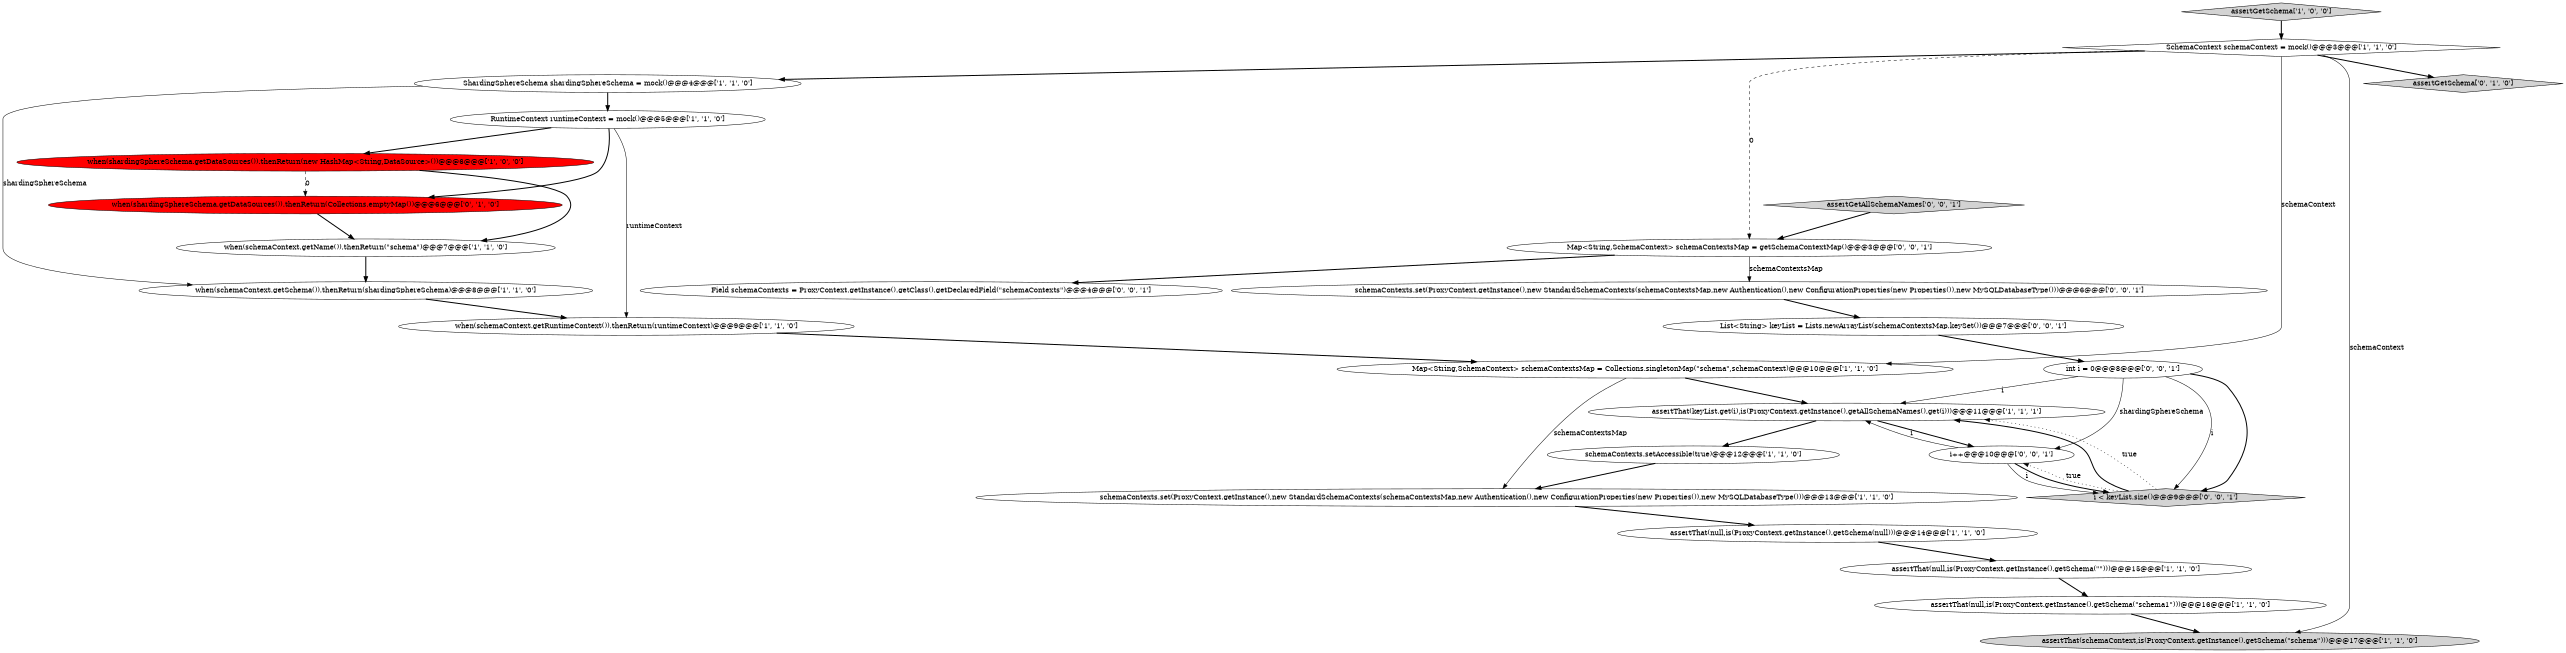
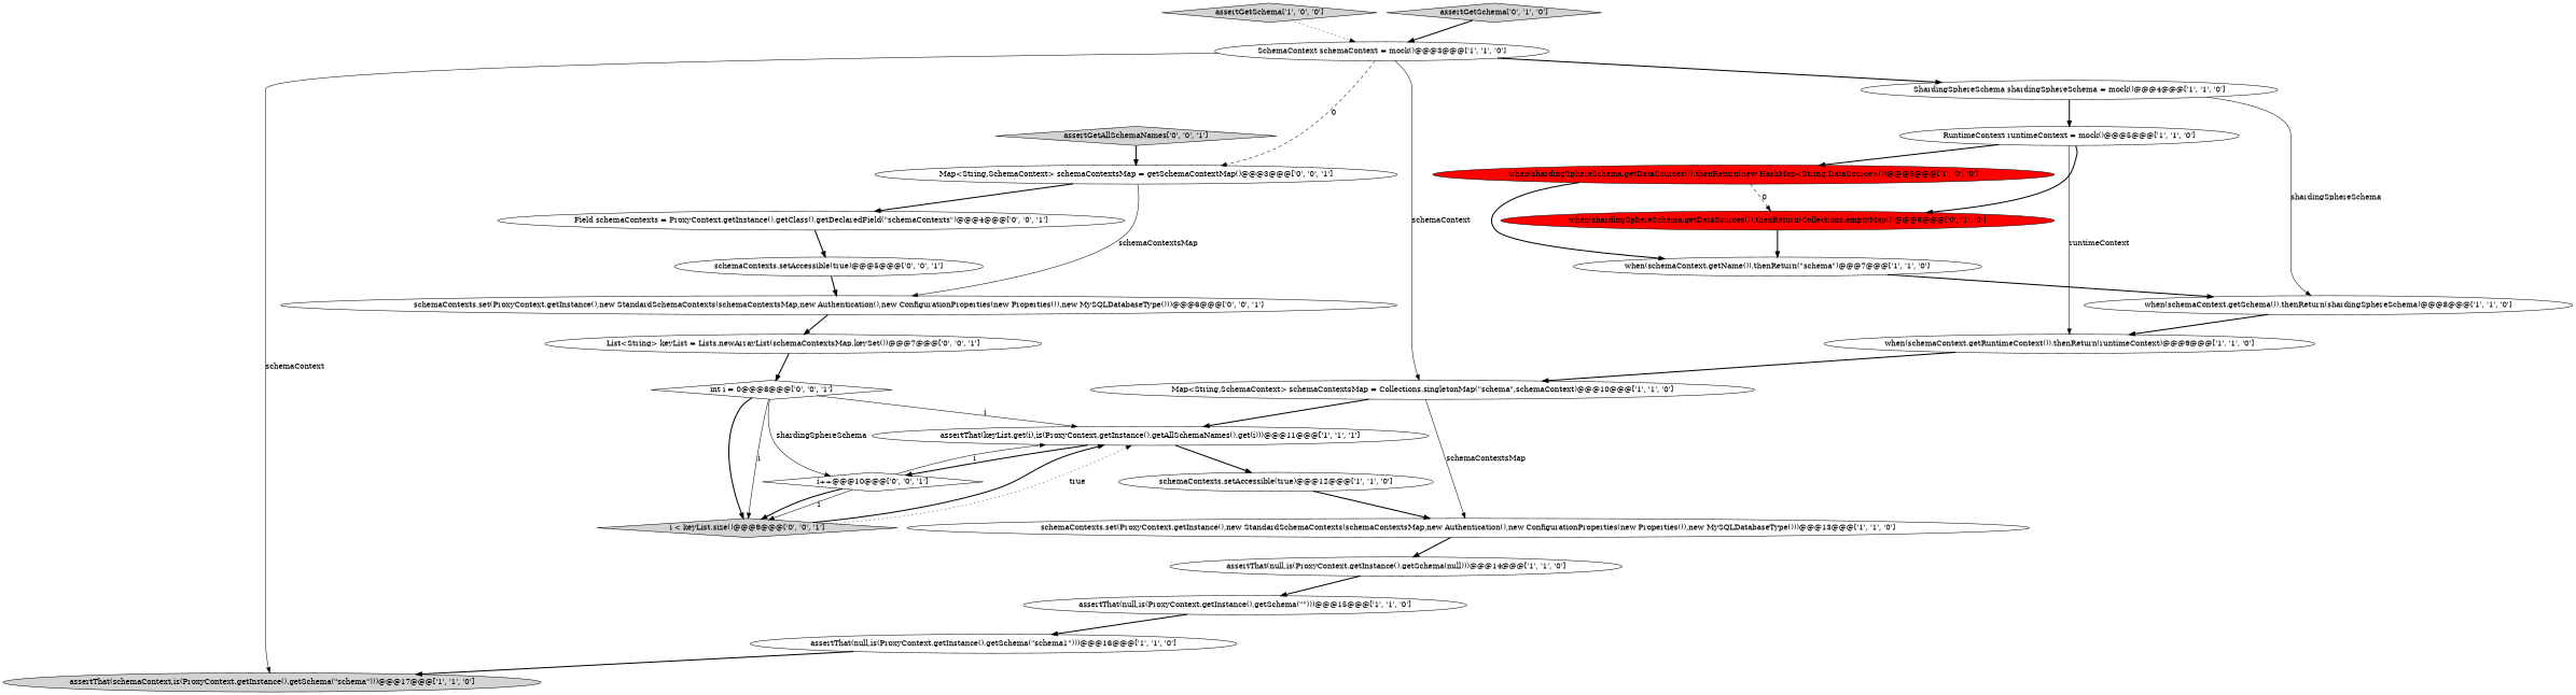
  digraph {
    node [fillcolor=white shape=ellipse style=filled]
    edge [style=bold]
    n1 [label="schemaContexts.setAccessible(true)@@@12@@@['1', '1', '0']"]
    n2 [label="schemaContexts.set(ProxyContext.getInstance(),new StandardSchemaContexts(schemaContextsMap,new Authentication(),new ConfigurationProperties(new Properties()),new MySQLDatabaseType()))@@@13@@@['1', '1', '0']"]
    n3 [label="assertThat(null,is(ProxyContext.getInstance().getSchema(null)))@@@14@@@['1', '1', '0']"]
    n4 [fillcolor=lightgray label="assertGetSchema['1', '0', '0']" shape=diamond]
-   n5 [label="SchemaContext schemaContext = mock()@@@3@@@['1', '1', '0']" shape=diamond]
+   n5 [label="SchemaContext schemaContext = mock()@@@3@@@['1', '1', '0']"]
    n6 [label="ShardingSphereSchema shardingSphereSchema = mock()@@@4@@@['1', '1', '0']"]
    n7 [label="Map<String,SchemaContext> schemaContextsMap = getSchemaContextMap()@@@3@@@['0', '0', '1']"]
    n8 [label="Map<String,SchemaContext> schemaContextsMap = Collections.singletonMap(\"schema\",schemaContext)@@@10@@@['1', '1', '0']"]
    n9 [fillcolor=lightgray label="assertThat(schemaContext,is(ProxyContext.getInstance().getSchema(\"schema\")))@@@17@@@['1', '1', '0']"]
+   n10 [label="schemaContexts.setAccessible(true)@@@5@@@['0', '0', '1']"]
    n11 [label="schemaContexts.set(ProxyContext.getInstance(),new StandardSchemaContexts(schemaContextsMap,new Authentication(),new ConfigurationProperties(new Properties()),new MySQLDatabaseType()))@@@6@@@['0', '0', '1']"]
    n12 [label="List<String> keyList = Lists.newArrayList(schemaContextsMap.keySet())@@@7@@@['0', '0', '1']"]
-   n13 [label="int i = 0@@@8@@@['0', '0', '1']"]
+   n13 [label="int i = 0@@@8@@@['0', '0', '1']" shape=diamond]
    n14 [label="when(schemaContext.getSchema()).thenReturn(shardingSphereSchema)@@@8@@@['1', '1', '0']"]
    n15 [label="RuntimeContext runtimeContext = mock()@@@5@@@['1', '1', '0']"]
    n16 [label="when(schemaContext.getRuntimeContext()).thenReturn(runtimeContext)@@@9@@@['1', '1', '0']"]
    n17 [fillcolor=red label="when(shardingSphereSchema.getDataSources()).thenReturn(Collections.emptyMap())@@@6@@@['0', '1', '0']"]
    n18 [fillcolor=red label="when(shardingSphereSchema.getDataSources()).thenReturn(new HashMap<String,DataSource>())@@@6@@@['1', '0', '0']"]
    n19 [fillcolor=lightgray label="assertGetSchema['0', '1', '0']" shape=diamond]
    n20 [fillcolor=lightgray label="assertGetAllSchemaNames['0', '0', '1']" shape=diamond]
    n21 [label="Field schemaContexts = ProxyContext.getInstance().getClass().getDeclaredField(\"schemaContexts\")@@@4@@@['0', '0', '1']"]
    n22 [label="assertThat(keyList.get(i),is(ProxyContext.getInstance().getAllSchemaNames().get(i)))@@@11@@@['1', '1', '1']"]
    n23 [label="assertThat(null,is(ProxyContext.getInstance().getSchema(\"\")))@@@15@@@['1', '1', '0']"]
-   n24 [label="i++@@@10@@@['0', '0', '1']"]
+   n24 [label="i++@@@10@@@['0', '0', '1']" shape=diamond]
    n25 [fillcolor=lightgray label="i < keyList.size()@@@9@@@['0', '0', '1']" shape=diamond]
    n26 [label="assertThat(null,is(ProxyContext.getInstance().getSchema(\"schema1\")))@@@16@@@['1', '1', '0']"]
    n27 [label="when(schemaContext.getName()).thenReturn(\"schema\")@@@7@@@['1', '1', '0']"]
    n1 -> n2
    n2 -> n3
    n3 -> n23
-   n4 -> n5
+   n4 -> n5 [style=dotted]
    n5 -> n6
    n5 -> n7 [label=0 style=dashed]
    n5 -> n8 [label=schemaContext style=solid]
    n5 -> n9 [label=schemaContext style=solid]
    n6 -> n14 [label=shardingSphereSchema style=solid]
    n6 -> n15
    n7 -> n11 [label=schemaContextsMap style=solid]
    n7 -> n21
    n8 -> n2 [label=schemaContextsMap style=solid]
    n8 -> n22
+   n10 -> n11
    n11 -> n12
    n12 -> n13
    n13 -> n22 [label=i style=solid]
    n13 -> n24 [label=shardingSphereSchema style=solid]
    n13 -> n25
    n13 -> n25 [label=i style=solid]
    n14 -> n16
    n15 -> n16 [label=runtimeContext style=solid]
    n15 -> n17
    n15 -> n18
    n16 -> n8
    n17 -> n27
    n18 -> n17 [label=0 style=dashed]
    n18 -> n27
-   n5 -> n19
+   n19 -> n5
    n20 -> n7
+   n21 -> n10
    n22 -> n1
    n22 -> n24
    n23 -> n26
    n24 -> n22 [label=i style=solid]
    n24 -> n25 [label=i style=solid]
    n24 -> n25
    n25 -> n22
    n25 -> n22 [label=true style=dotted]
-   n25 -> n24 [label=true style=dotted]
    n26 -> n9
    n27 -> n14
  }
